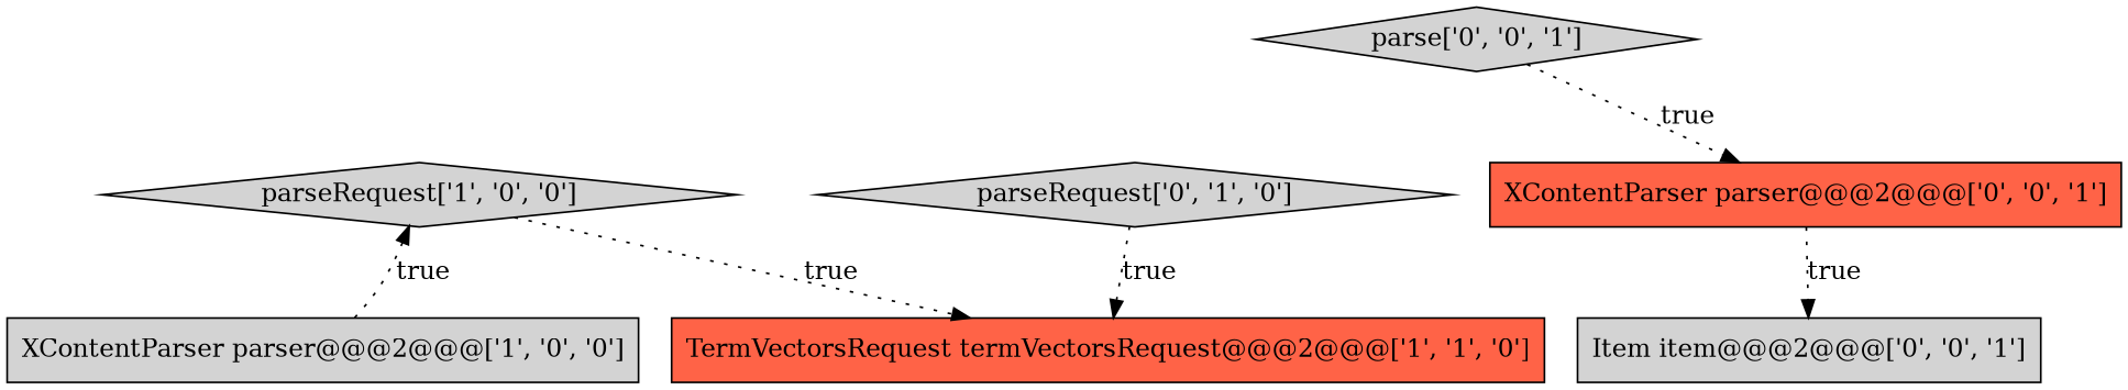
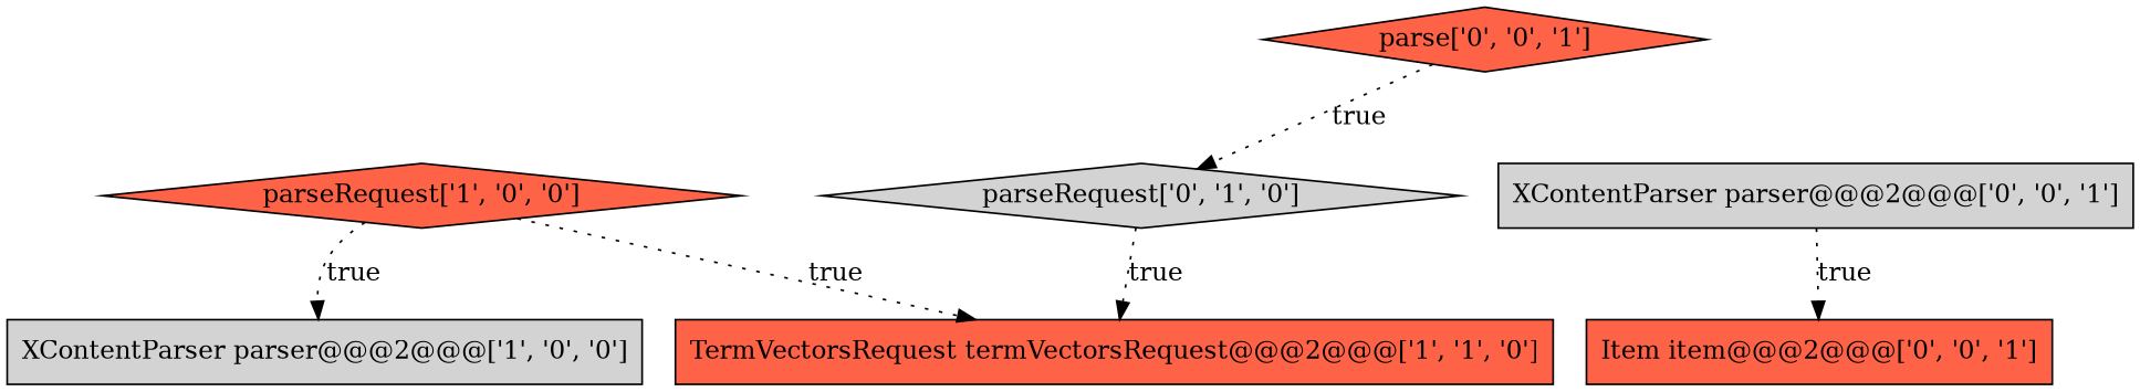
  digraph {
    node [fillcolor=lightgray shape=box style=filled]
    edge [style=dotted]
-   n1 [label="parseRequest['1', '0', '0']" shape=diamond]
+   n1 [fillcolor=tomato label="parseRequest['1', '0', '0']" shape=diamond]
    n2 [fillcolor=tomato label="TermVectorsRequest termVectorsRequest@@@2@@@['1', '1', '0']"]
    n3 [label="XContentParser parser@@@2@@@['1', '0', '0']"]
-   n4 [label="parse['0', '0', '1']" shape=diamond]
-   n5 [fillcolor=tomato label="XContentParser parser@@@2@@@['0', '0', '1']"]
-   n6 [label="Item item@@@2@@@['0', '0', '1']"]
+   n4 [fillcolor=tomato label="parse['0', '0', '1']" shape=diamond]
+   n5 [label="XContentParser parser@@@2@@@['0', '0', '1']"]
+   n6 [fillcolor=tomato label="Item item@@@2@@@['0', '0', '1']"]
    n7 [label="parseRequest['0', '1', '0']" shape=diamond]
    n1 -> n2 [label=true]
-   n3 -> n1 [label=true]
-   n4 -> n5 [label=true]
+   n1 -> n3 [label=true]
+   n4 -> n7 [label=true]
    n5 -> n6 [label=true]
    n7 -> n2 [label=true]
  }
